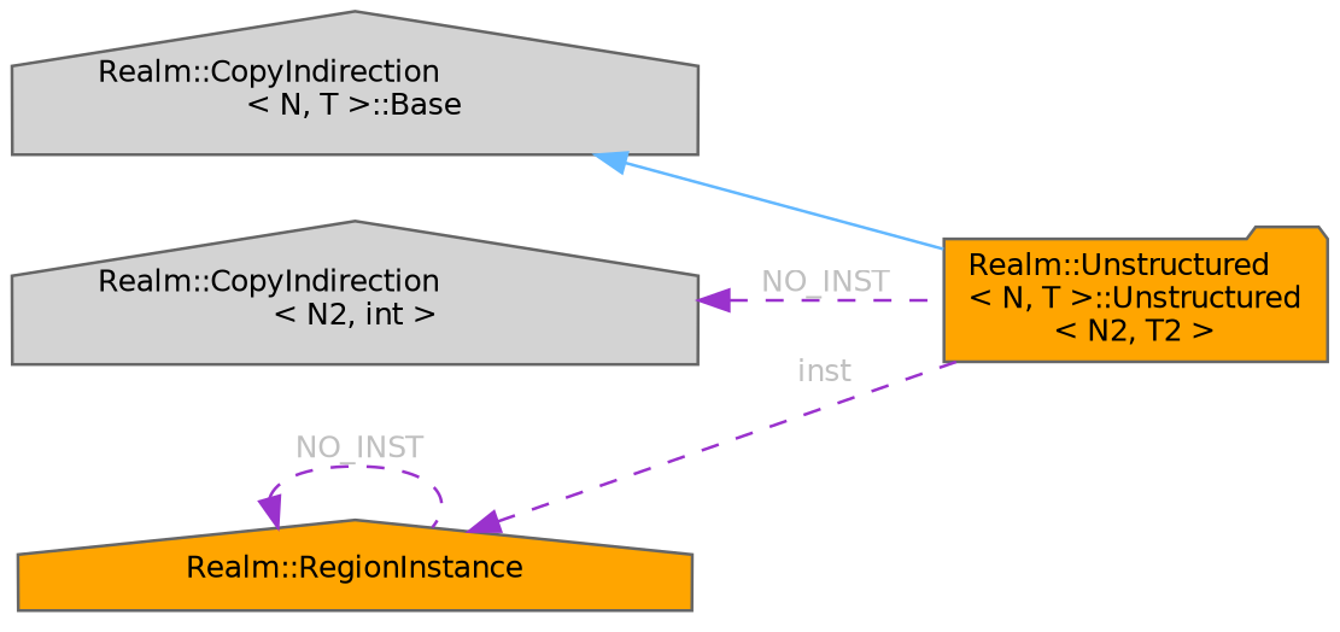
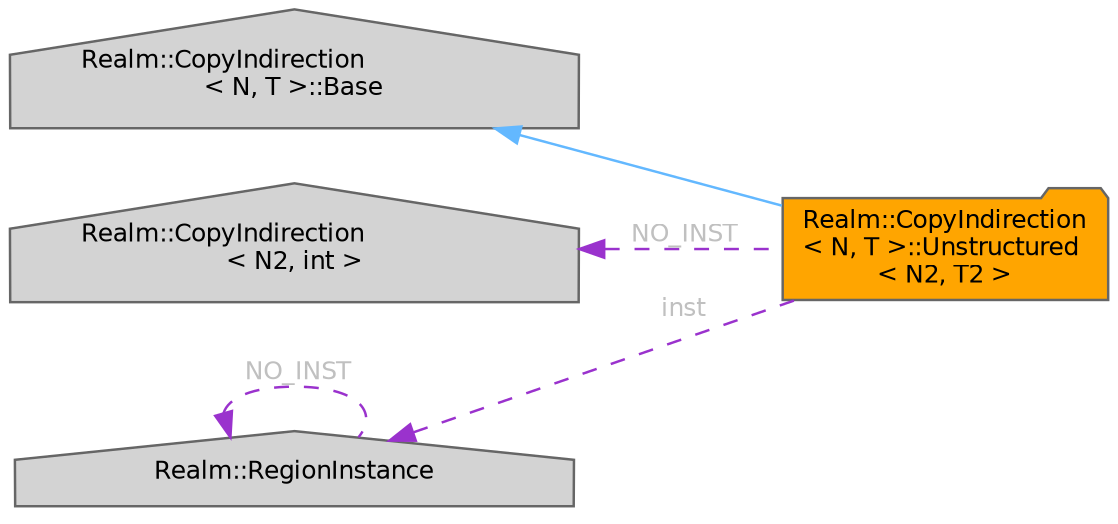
  digraph {
    rankdir=LR
    node [color=gray40 fillcolor=orange fontname=Helvetica fontsize=10 shape=house style=filled]
    edge [color=darkorchid3 dir=back fontname=Helvetica fontsize=10 labelfontname=Helvetica labelfontsize=10 style=dashed fontcolor=grey]
-   n1 [fontcolor=black height=0.2 label="Realm::Unstructured\l\< N, T \>::Unstructured\l\< N2, T2 \>" shape=folder width=0.4]
+   n1 [fontcolor=black height=0.2 label="Realm::CopyIndirection\l\< N, T \>::Unstructured\l\< N2, T2 \>" shape=folder width=0.4]
    n2 [fillcolor=lightgrey height=0.2 label="Realm::CopyIndirection\l\< N, T \>::Base" width=0.4]
    n3 [fillcolor=lightgrey height=0.2 label="Realm::CopyIndirection\l\< N2, int \>" width=0.4]
-   n4 [height=0.2 label="Realm::RegionInstance" width=0.4]
+   n4 [fillcolor=lightgrey height=0.2 label="Realm::RegionInstance" width=0.4]
    n2 -> n1 [color=steelblue1 style=solid fontcolor=""]
    n3 -> n1 [label=" NO_INST"]
    n4 -> n1 [label=" inst"]
    n4 -> n4 [label=" NO_INST"]
  }
